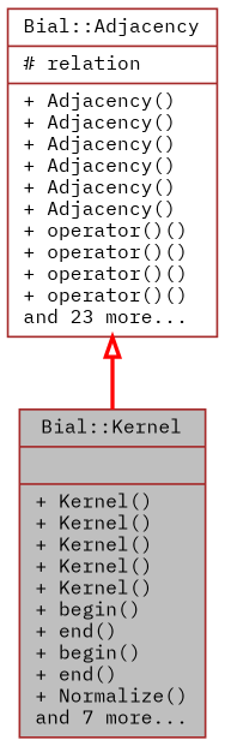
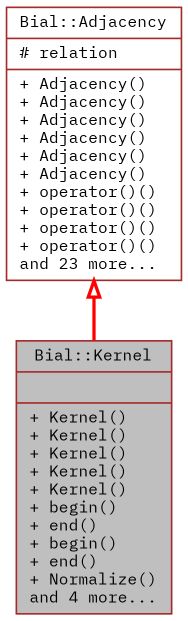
  digraph {
    fontname="IBM Plex Mono"
    node [color=brown fontname="IBM Plex Mono" fontsize=10 shape=record style=filled]
-   n1 [fillcolor=grey75 fontcolor=black height=0.2 label="{Bial::Kernel\n||+ Kernel()\l+ Kernel()\l+ Kernel()\l+ Kernel()\l+ Kernel()\l+ begin()\l+ end()\l+ begin()\l+ end()\l+ Normalize()\land 7 more...\l}" width=0.4]
+   n1 [fillcolor=grey75 fontcolor=black height=0.2 label="{Bial::Kernel\n||+ Kernel()\l+ Kernel()\l+ Kernel()\l+ Kernel()\l+ Kernel()\l+ begin()\l+ end()\l+ begin()\l+ end()\l+ Normalize()\land 4 more...\l}" width=0.4]
    n2 [fillcolor=white height=0.2 label="{Bial::Adjacency\n|# relation\l|+ Adjacency()\l+ Adjacency()\l+ Adjacency()\l+ Adjacency()\l+ Adjacency()\l+ Adjacency()\l+ operator()()\l+ operator()()\l+ operator()()\l+ operator()()\land 23 more...\l}" width=0.4]
    n2 -> n1 [arrowtail=onormal color=red dir=back fontname="IBM Plex Mono" fontsize=10 labelfontname=Helvetica labelfontsize=10 style=bold]
  }
